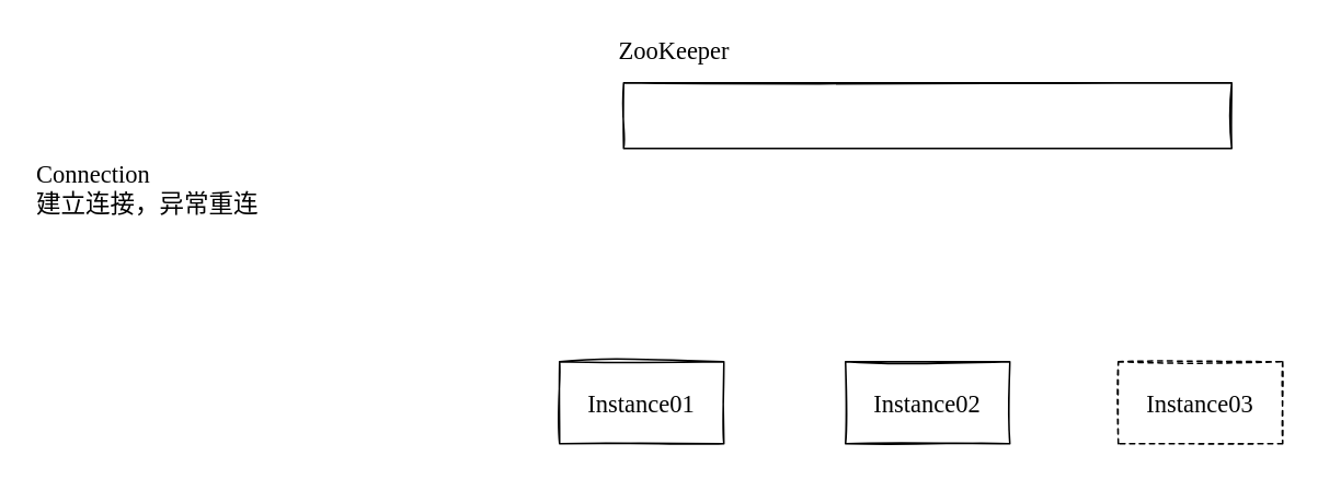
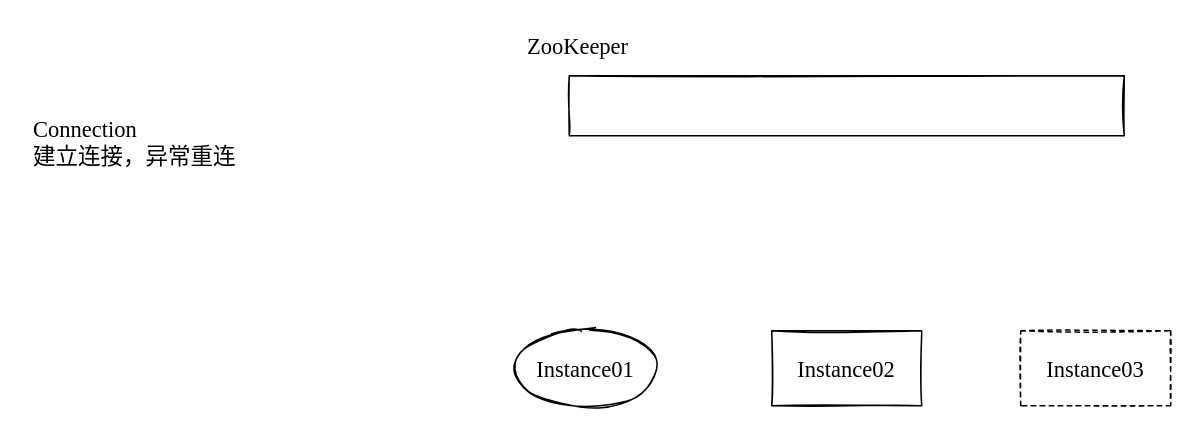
  <mxCell id="0" />
  <mxCell id="1" parent="0" />
- <mxCell id="2" value="Instance01" style="rounded=0;whiteSpace=wrap;html=1;sketch=1;fillColor=none;fontSize=15;fontFamily=Comic Sans MS;" vertex="1" parent="1"><mxGeometry x="340" y="220" width="100" height="50" as="geometry" /></mxCell>
+ <mxCell id="2" value="Instance01" style="ellipse;whiteSpace=wrap;html=1;sketch=1;fillColor=none;fontSize=15;fontFamily=Comic Sans MS;" vertex="1" parent="1"><mxGeometry x="340" y="220" width="100" height="50" as="geometry" /></mxCell>
  <mxCell id="3" value="Instance02" style="rounded=0;whiteSpace=wrap;html=1;sketch=1;fillColor=none;fontSize=15;fontFamily=Comic Sans MS;" vertex="1" parent="1"><mxGeometry x="514" y="220" width="100" height="50" as="geometry" /></mxCell>
  <mxCell id="4" value="Instance03" style="rounded=0;whiteSpace=wrap;html=1;sketch=1;fillColor=none;fontSize=15;fontFamily=Comic Sans MS;dashed=1;" vertex="1" parent="1"><mxGeometry x="680" y="220" width="100" height="50" as="geometry" /></mxCell>
  <mxCell id="5" value="" style="rounded=0;whiteSpace=wrap;html=1;sketch=1;fillColor=none;fontSize=15;fontFamily=Comic Sans MS;" vertex="1" parent="1"><mxGeometry x="379" y="50" width="370" height="40" as="geometry" /></mxCell>
- <mxCell id="6" value="ZooKeeper" style="text;html=1;strokeColor=none;fillColor=none;align=center;verticalAlign=middle;whiteSpace=wrap;rounded=0;sketch=1;fontSize=15;fontFamily=Comic Sans MS;" vertex="1" parent="1"><mxGeometry x="370" y="20" width="80" height="20" as="geometry" /></mxCell>
- <mxCell id="7" value="Connection&lt;br&gt;建立连接，异常重连" style="text;html=1;strokeColor=none;fillColor=none;align=left;verticalAlign=top;whiteSpace=wrap;rounded=0;sketch=1;fontFamily=Comic Sans MS;fontSize=15;" vertex="1" parent="1"><mxGeometry x="20" y="90" width="210" height="40" as="geometry" /></mxCell>
+ <mxCell id="6" value="ZooKeeper" style="text;html=1;strokeColor=none;fillColor=none;align=center;verticalAlign=middle;whiteSpace=wrap;rounded=0;sketch=1;fontSize=15;fontFamily=Comic Sans MS;" vertex="1" parent="1"><mxGeometry x="345" y="20" width="80" height="20" as="geometry" /></mxCell>
+ <mxCell id="7" value="Connection&lt;br&gt;建立连接，异常重连" style="text;html=1;strokeColor=none;fillColor=none;align=left;verticalAlign=top;whiteSpace=wrap;rounded=0;sketch=1;fontFamily=Comic Sans MS;fontSize=15;" vertex="1" parent="1"><mxGeometry x="20" y="70" width="210" height="40" as="geometry" /></mxCell>
